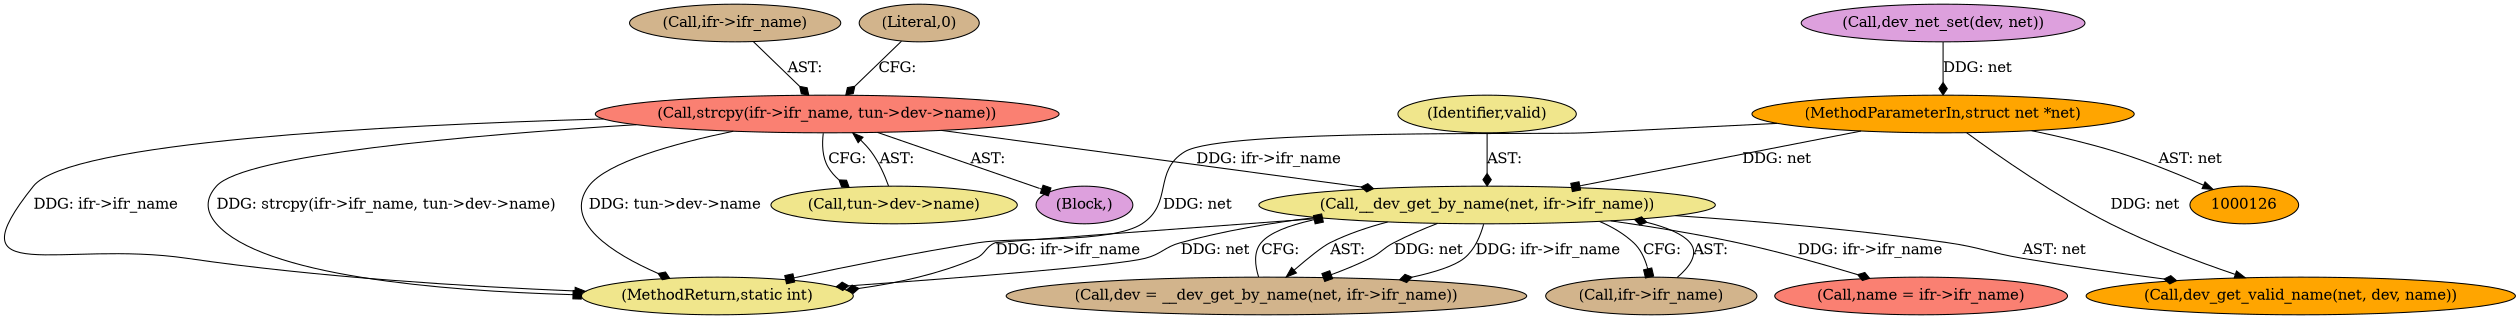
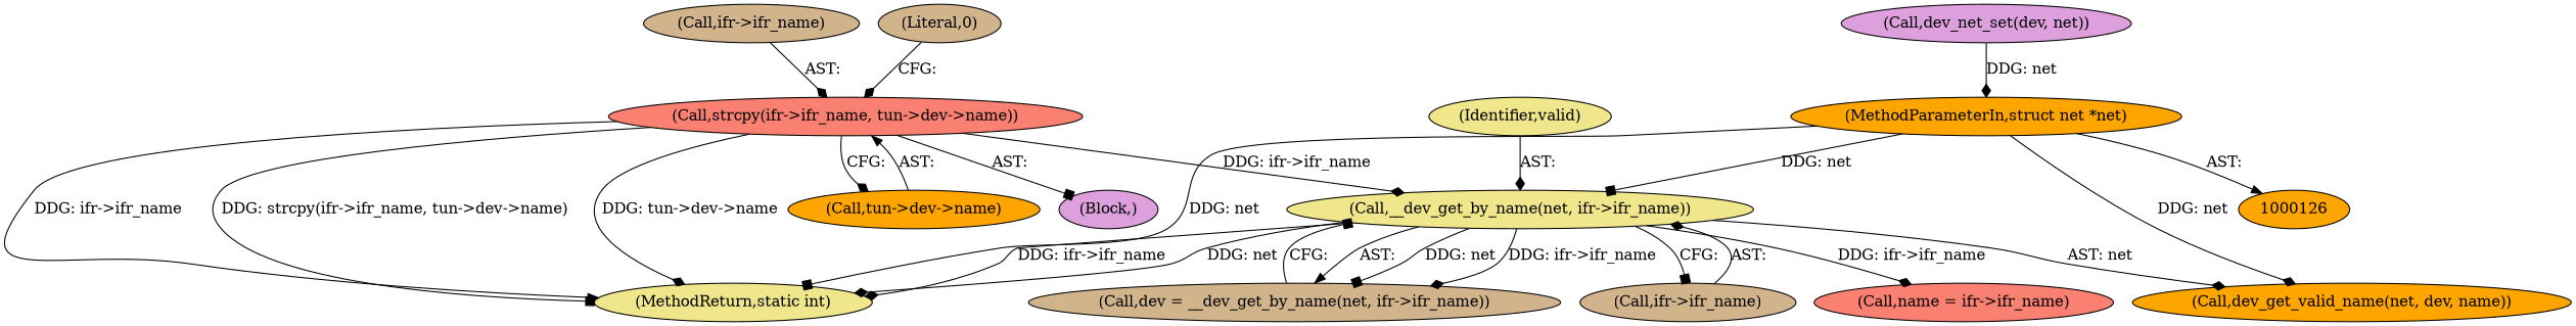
  digraph {
    node [fillcolor=khaki style=filled]
    edge [arrowhead=diamond]
    n1 [fillcolor=salmon label="(Call,strcpy(ifr->ifr_name, tun->dev->name))"]
-   n2 [label="(Call,tun->dev->name)"]
+   n2 [fillcolor=orange label="(Call,tun->dev->name)"]
    n3 [fillcolor=plum label="(Block,)"]
    n4 [label="(MethodReturn,static int)"]
    n5 [label="(Call,__dev_get_by_name(net, ifr->ifr_name))"]
    n6 [fillcolor=tan label="(Call,ifr->ifr_name)"]
    n7 [fillcolor=tan label="(Call,dev = __dev_get_by_name(net, ifr->ifr_name))"]
    n8 [fillcolor=salmon label="(Call,name = ifr->ifr_name)"]
    n9 [fillcolor=orange label="(Call,dev_get_valid_name(net, dev, name))"]
    n10 [fillcolor=orange label="(MethodParameterIn,struct net *net)"]
    n11 [fillcolor=orange label=1000126]
    n12 [fillcolor=plum label="(Call,dev_net_set(dev, net))"]
    n13 [fillcolor=tan label="(Literal,0)"]
    n14 [fillcolor=tan label="(Call,ifr->ifr_name)"]
    n15 [label="(Identifier,valid)"]
    n1 -> n2 [label="CFG: "]
    n1 -> n3 [arrowhead=box label="AST: "]
    n1 -> n4 [arrowhead=normal label="DDG: ifr->ifr_name"]
    n1 -> n4 [arrowhead=box label="DDG: strcpy(ifr->ifr_name, tun->dev->name)"]
    n1 -> n4 [label="DDG: tun->dev->name"]
    n1 -> n5 [label="DDG: ifr->ifr_name"]
    n2 -> n1 [arrowhead=normal label="AST: "]
    n5 -> n4 [label="DDG: net"]
    n5 -> n4 [label="DDG: ifr->ifr_name"]
    n5 -> n6 [arrowhead=box label="CFG: "]
    n5 -> n7 [arrowhead=normal label="AST: "]
    n5 -> n7 [arrowhead=box label="DDG: net"]
    n5 -> n7 [label="DDG: ifr->ifr_name"]
    n5 -> n8 [label="DDG: ifr->ifr_name"]
    n5 -> n9 [label="AST: net"]
    n6 -> n5 [label="AST: "]
    n7 -> n5 [arrowhead=box label="CFG: "]
    n10 -> n4 [arrowhead=box label="DDG: net"]
    n10 -> n5 [arrowhead=box label="DDG: net"]
-   n10 -> n9 [arrowhead=normal label="DDG: net"]
-   n10 -> n11 [arrowhead=normal label="AST: net"]
+   n10 -> n9 [label="DDG: net"]
+   n10 -> n11 [arrowhead=normal label="AST: "]
    n12 -> n10 [label="DDG: net"]
    n13 -> n1 [label="CFG: "]
    n14 -> n1 [label="AST: "]
    n15 -> n5 [label="AST: "]
  }
